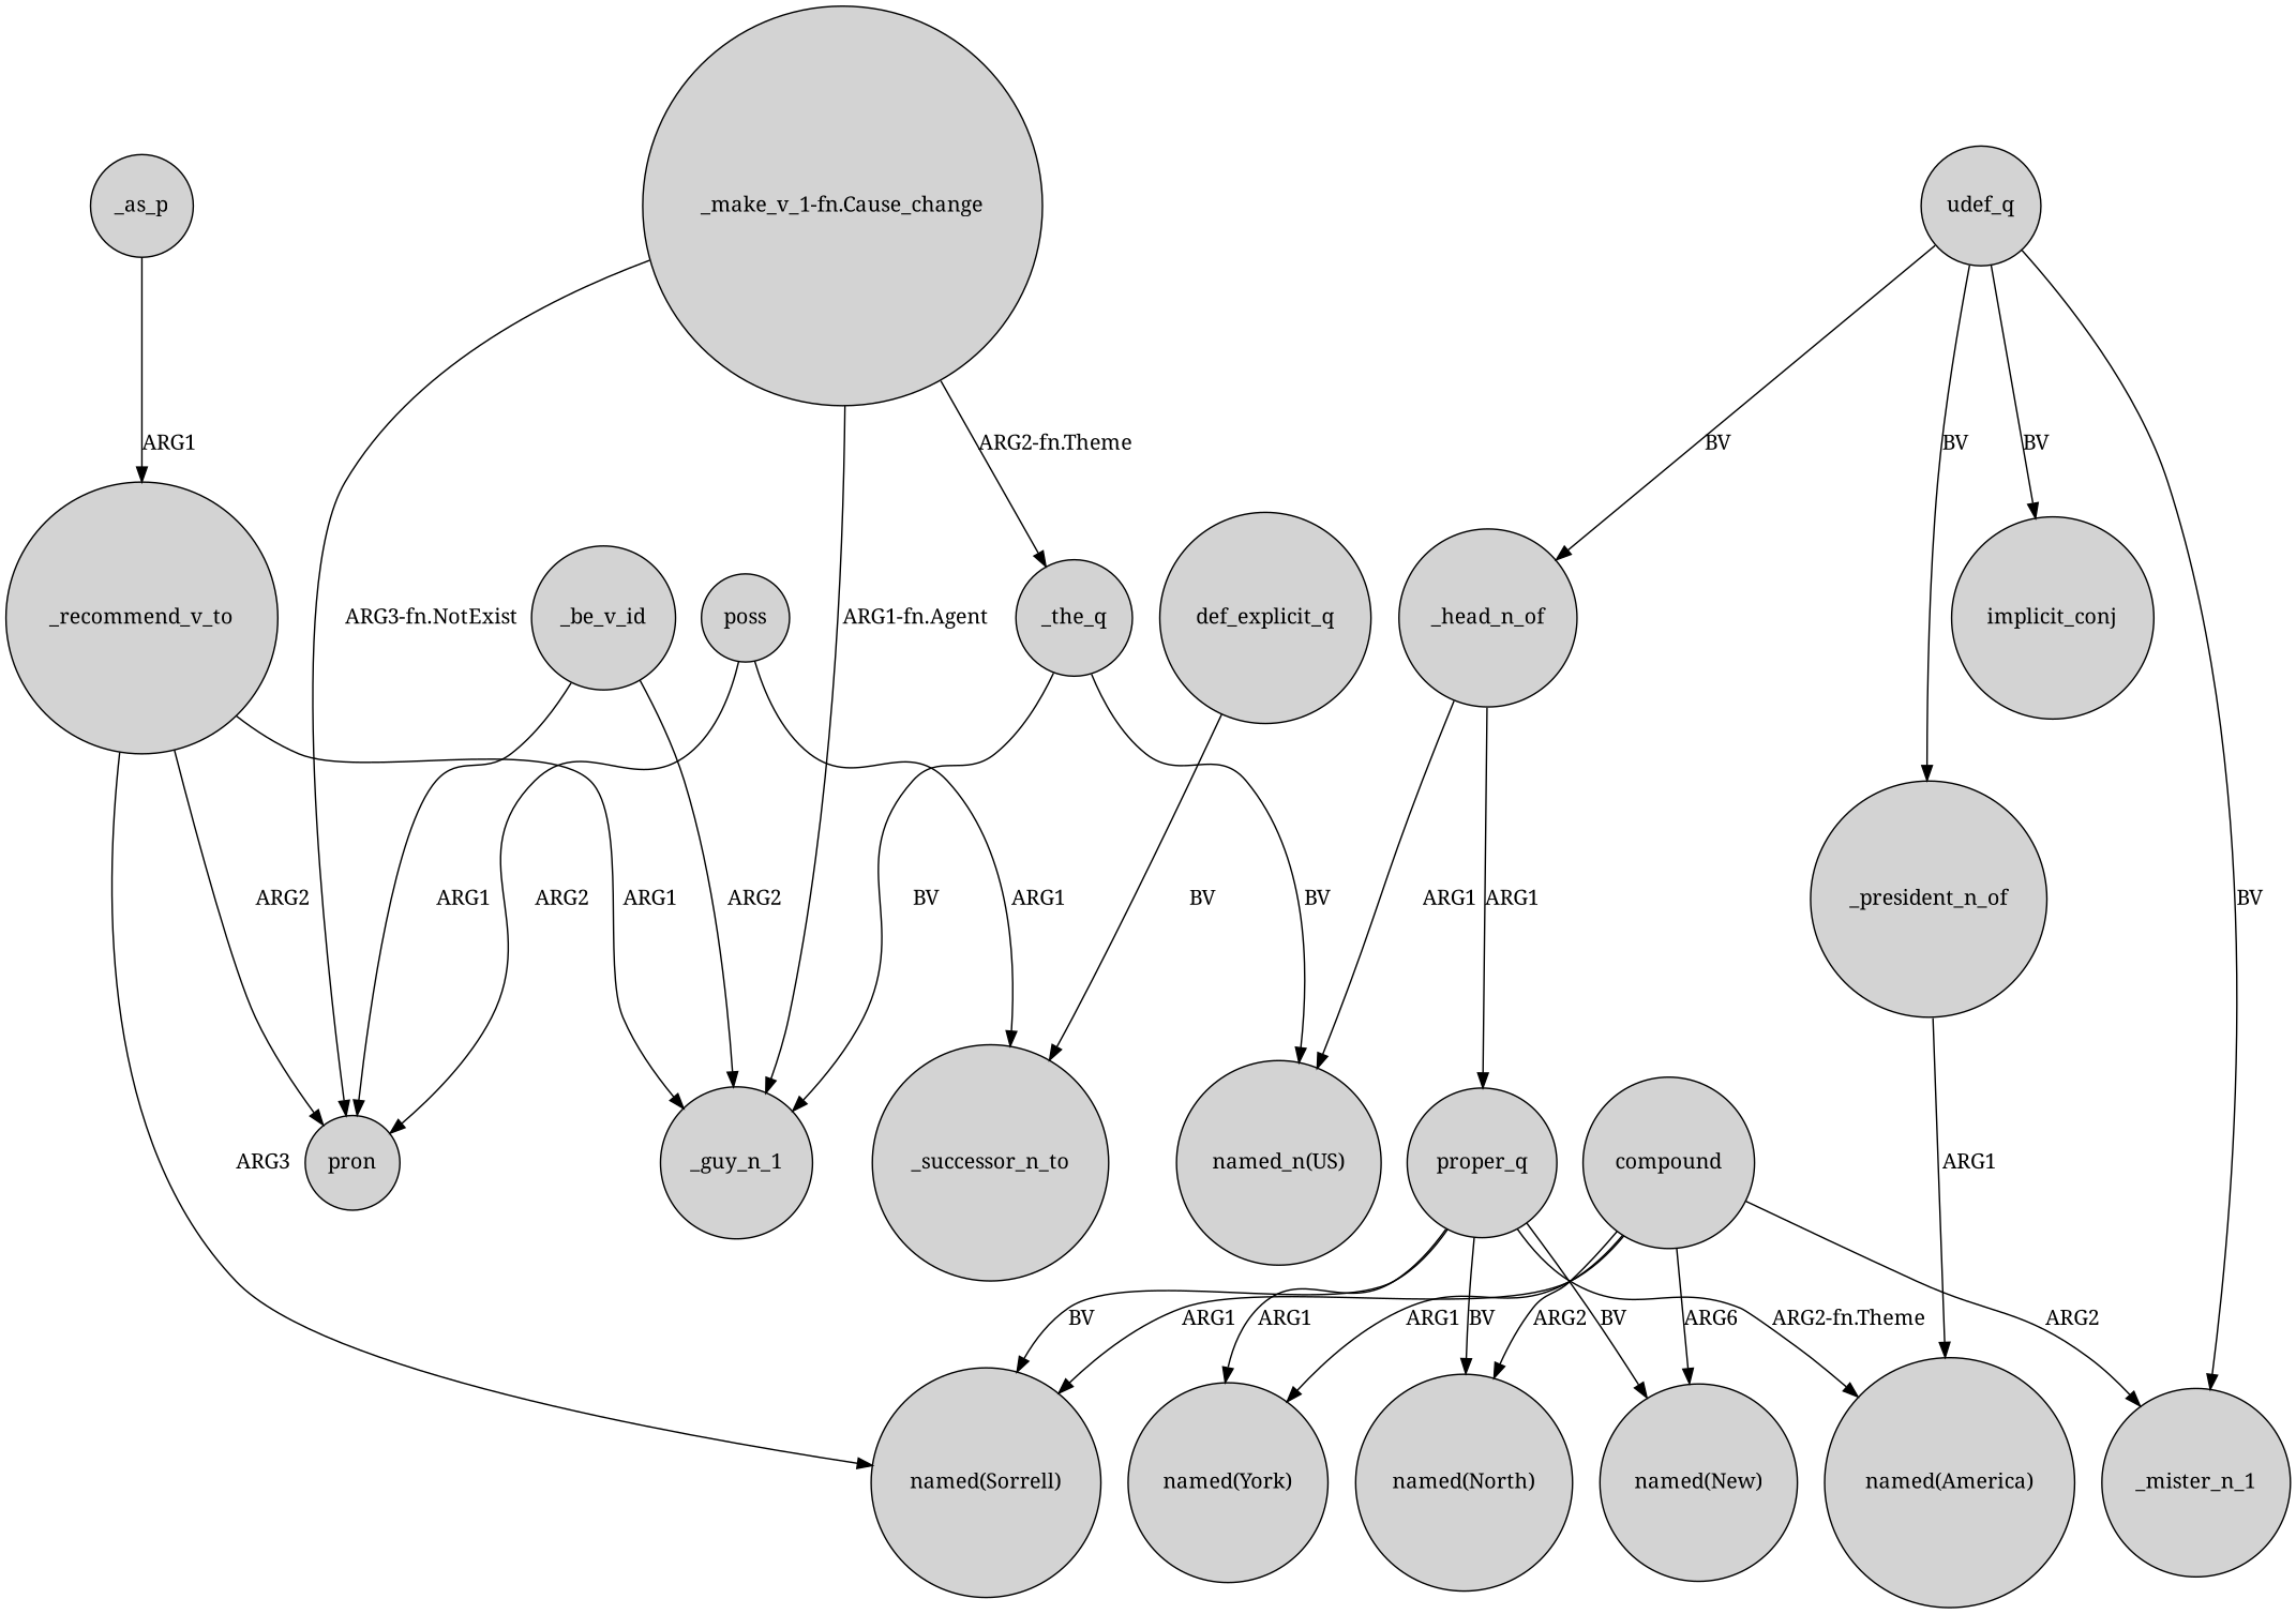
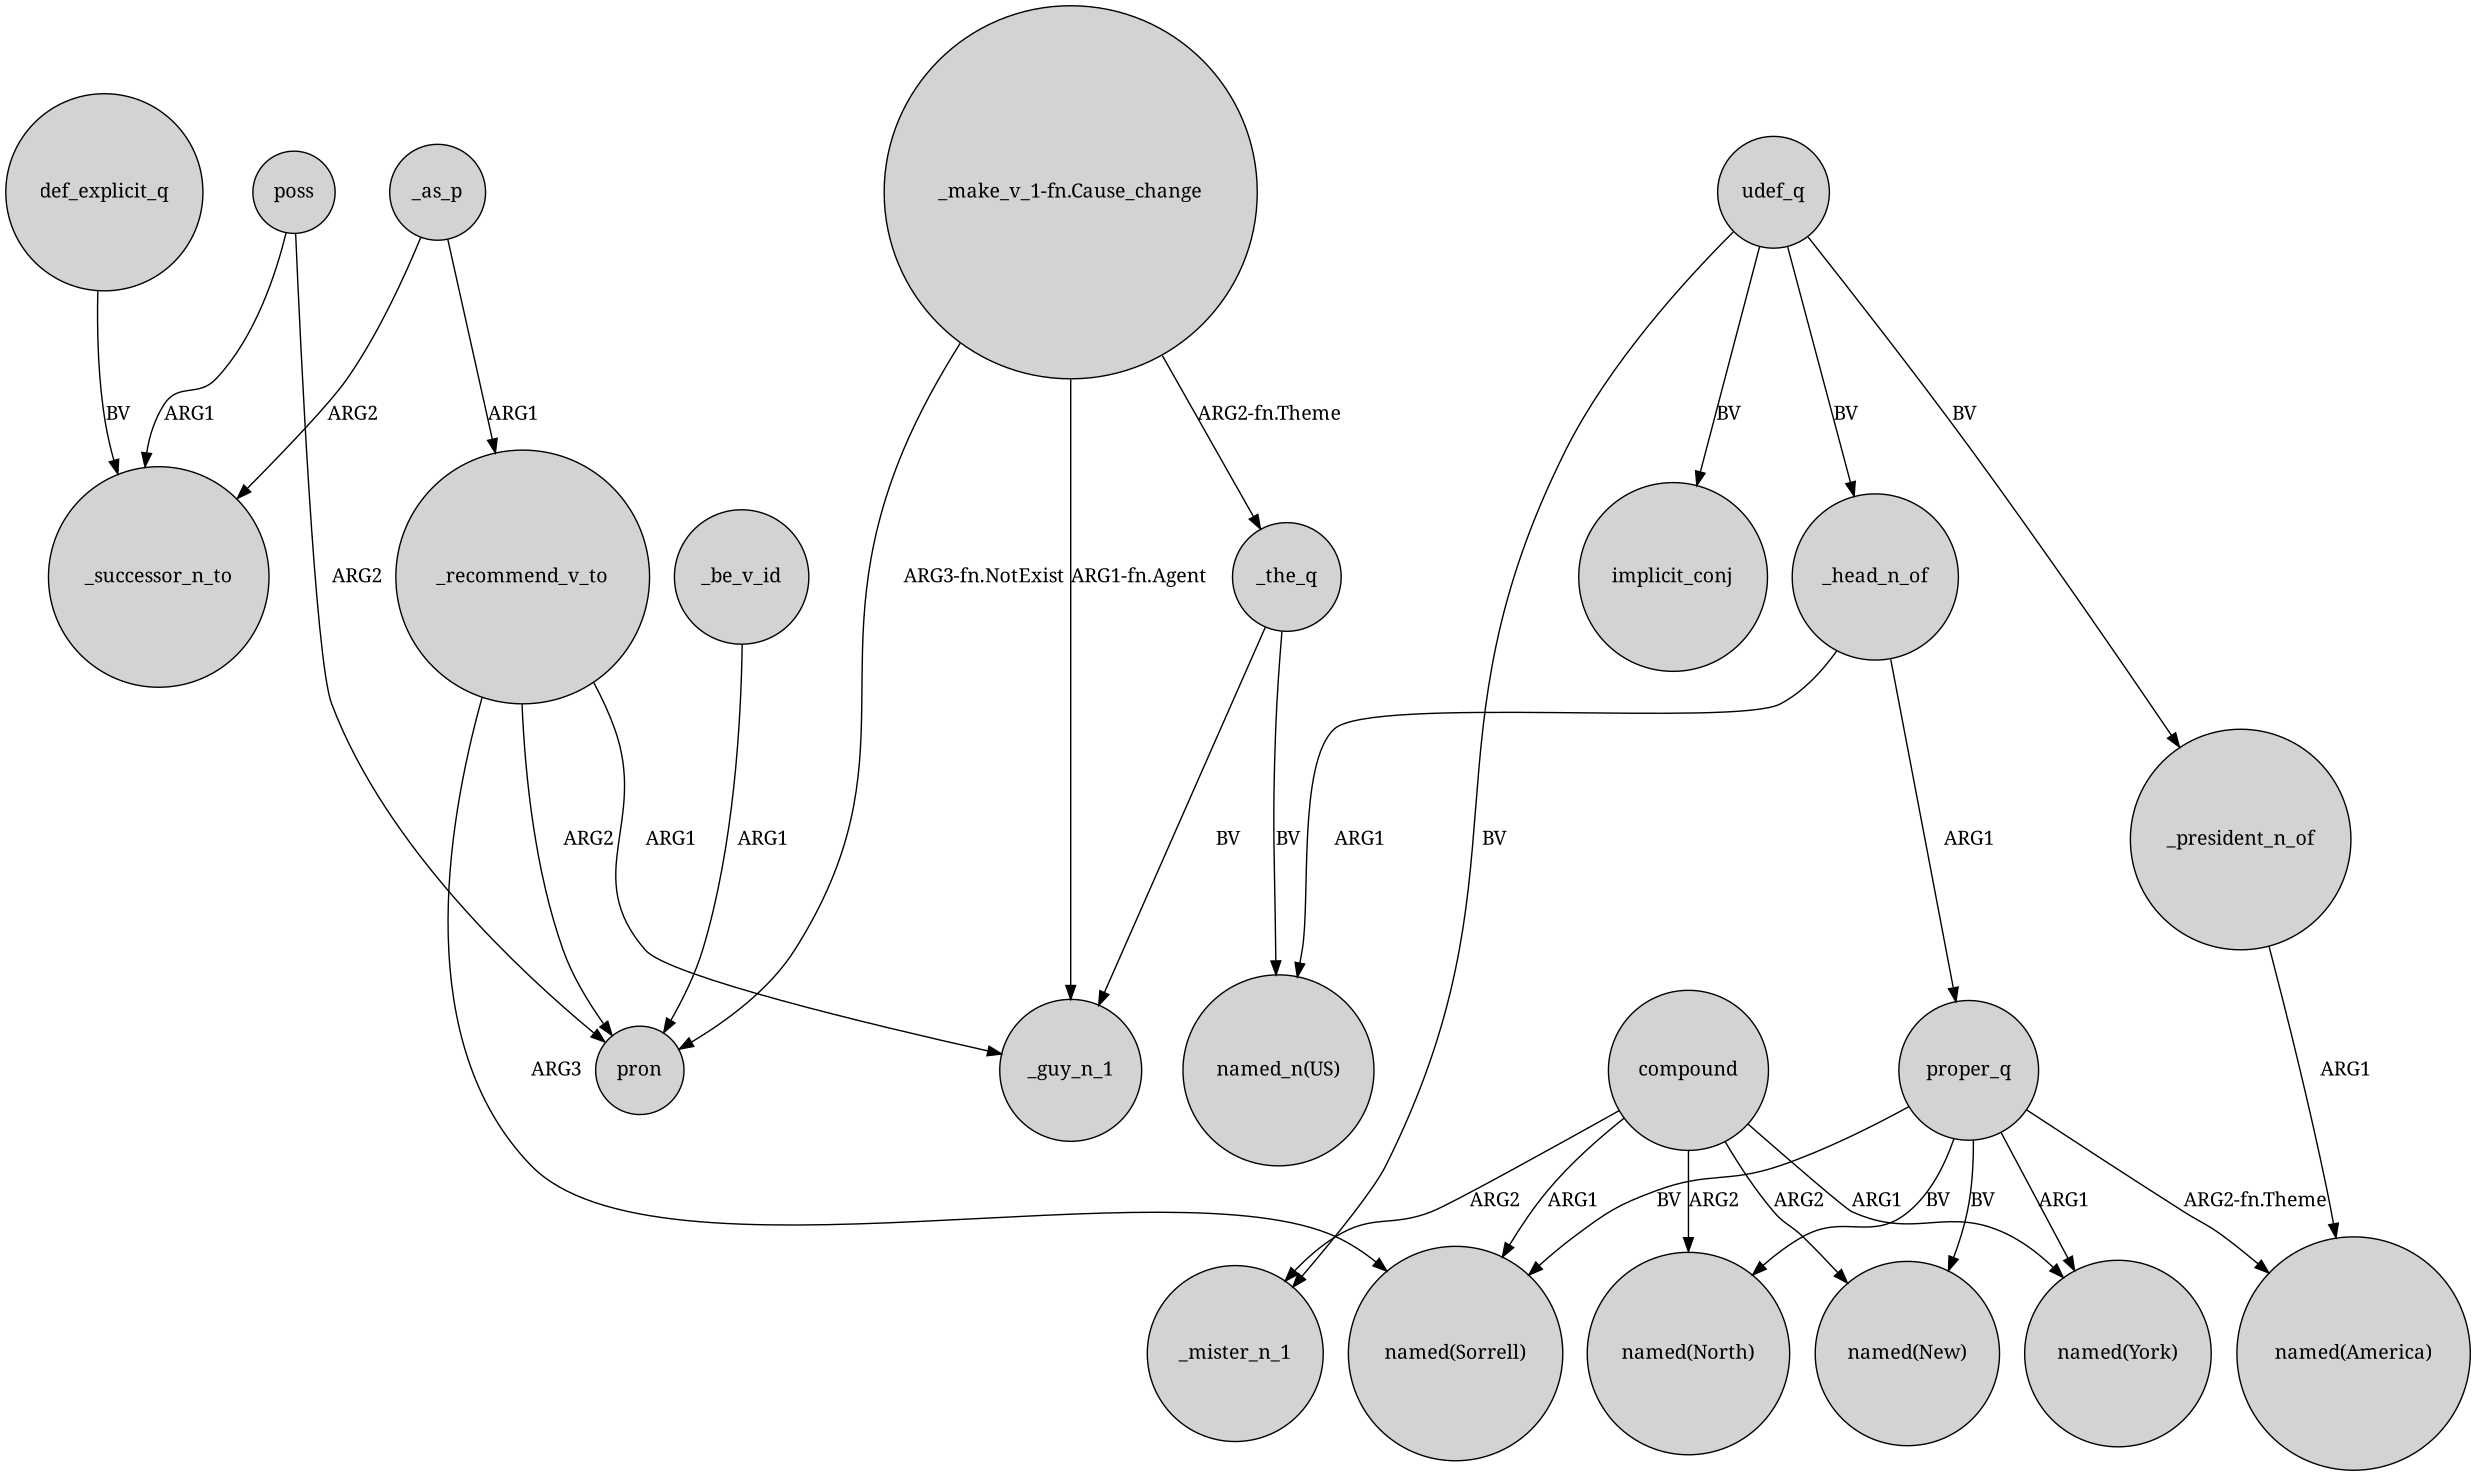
  digraph {
    fontname="Noto Serif"
    node [fontname="Noto Serif" shape=circle style=filled]
    edge [fontname="Noto Serif"]
    compound
    "named(North)"
    "named(New)"
    "named(York)"
    _mister_n_1
    "named(Sorrell)"
    proper_q
    "named(America)"
    poss
    pron
    _successor_n_to
    _head_n_of
    "named_n(US)"
    def_explicit_q
    udef_q
    implicit_conj
    _president_n_of
    _as_p
    _recommend_v_to
    _guy_n_1
    "_make_v_1-fn.Cause_change"
    _the_q
    _be_v_id
    compound -> "named(North)" [label=ARG2]
-   compound -> "named(New)" [label=ARG6]
+   compound -> "named(New)" [label=ARG2]
    compound -> "named(York)" [label=ARG1]
    compound -> _mister_n_1 [label=ARG2]
    compound -> "named(Sorrell)" [label=ARG1]
    proper_q -> "named(North)" [label=BV]
    proper_q -> "named(New)" [label=BV]
    proper_q -> "named(York)" [label=ARG1]
    proper_q -> "named(Sorrell)" [label=BV]
    proper_q -> "named(America)" [label="ARG2-fn.Theme"]
    poss -> pron [label=ARG2]
    poss -> _successor_n_to [label=ARG1]
    _head_n_of -> proper_q [label=ARG1]
    _head_n_of -> "named_n(US)" [label=ARG1]
    def_explicit_q -> _successor_n_to [label=BV]
    udef_q -> _mister_n_1 [label=BV]
    udef_q -> _head_n_of [label=BV]
    udef_q -> implicit_conj [label=BV]
    udef_q -> _president_n_of [label=BV]
    _president_n_of -> "named(America)" [label=ARG1]
+   _as_p -> _successor_n_to [label=ARG2]
    _as_p -> _recommend_v_to [label=ARG1]
    _recommend_v_to -> "named(Sorrell)" [label=ARG3]
    _recommend_v_to -> pron [label=ARG2]
    _recommend_v_to -> _guy_n_1 [label=ARG1]
    "_make_v_1-fn.Cause_change" -> pron [label="ARG3-fn.NotExist"]
    "_make_v_1-fn.Cause_change" -> _guy_n_1 [label="ARG1-fn.Agent"]
    "_make_v_1-fn.Cause_change" -> _the_q [label="ARG2-fn.Theme"]
    _the_q -> "named_n(US)" [label=BV]
    _the_q -> _guy_n_1 [label=BV]
    _be_v_id -> pron [label=ARG1]
-   _be_v_id -> _guy_n_1 [label=ARG2]
  }
